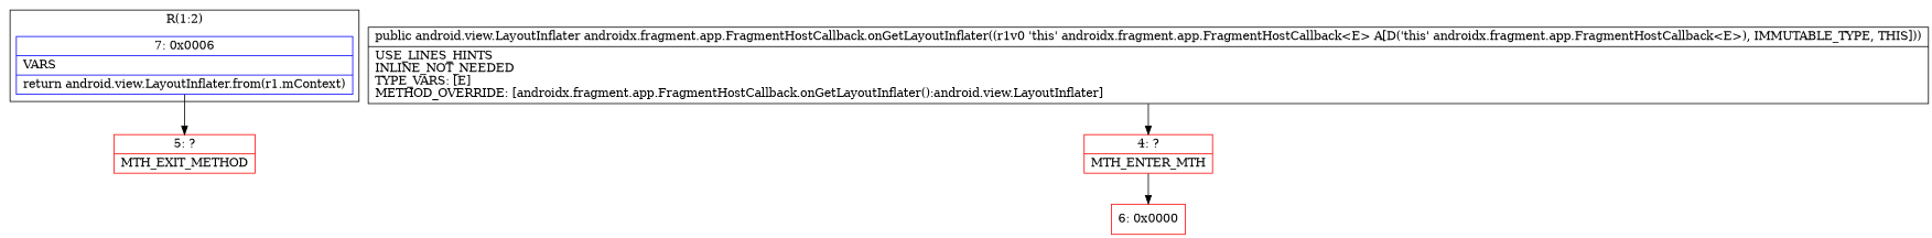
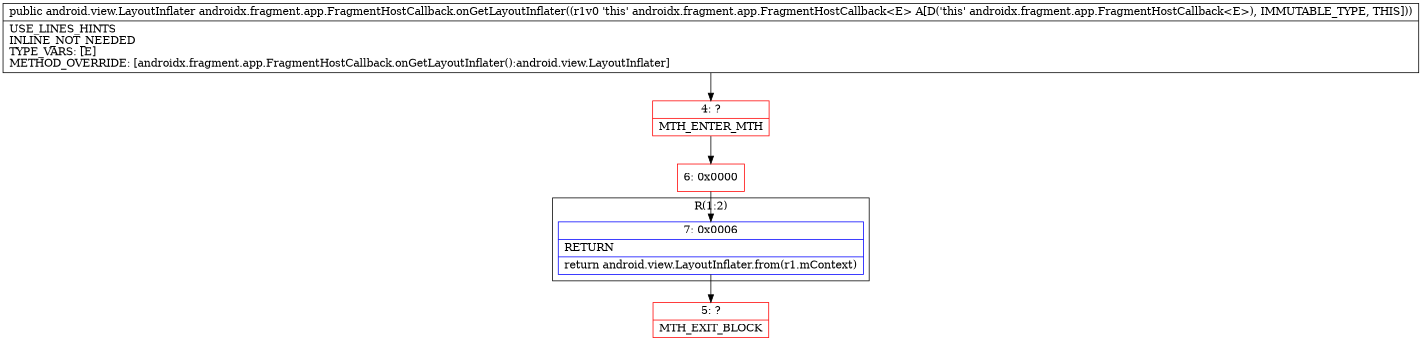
  digraph {
    node [color=red shape=record]
-   n1 [color=blue label="{7\:\ 0x0006|VARS\l|return android.view.LayoutInflater.from(r1.mContext)\l}"]
-   n2 [label="{5\:\ ?|MTH_EXIT_METHOD\l}"]
+   n1 [color=blue label="{7\:\ 0x0006|RETURN\l|return android.view.LayoutInflater.from(r1.mContext)\l}"]
+   n2 [label="{5\:\ ?|MTH_EXIT_BLOCK\l}"]
    n3 [label="{4\:\ ?|MTH_ENTER_MTH\l}"]
    n4 [label="{6\:\ 0x0000}"]
    n5 [label="{public android.view.LayoutInflater androidx.fragment.app.FragmentHostCallback.onGetLayoutInflater((r1v0 'this' androidx.fragment.app.FragmentHostCallback\<E\> A[D('this' androidx.fragment.app.FragmentHostCallback\<E\>), IMMUTABLE_TYPE, THIS]))  | USE_LINES_HINTS\lINLINE_NOT_NEEDED\lTYPE_VARS: [E]\lMETHOD_OVERRIDE: [androidx.fragment.app.FragmentHostCallback.onGetLayoutInflater():android.view.LayoutInflater]\l}" color=""]
    subgraph cluster_1 {
      label="R(1:2)"
      n1
    }
    n1 -> n2
    n3 -> n4
+   n4 -> n1
    n5 -> n3
  }
